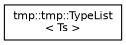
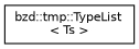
  digraph {
    rankdir=TB
-   n1 [color=black fillcolor=white fontname=Helvetica fontsize=10 height=0.2 label="tmp::tmp::TypeList\l\< Ts \>" shape=record style=filled width=0.4]
+   n1 [color=black fillcolor=white fontname=Helvetica fontsize=10 height=0.2 label="bzd::tmp::TypeList\l\< Ts \>" shape=record style=filled width=0.4]
  }
